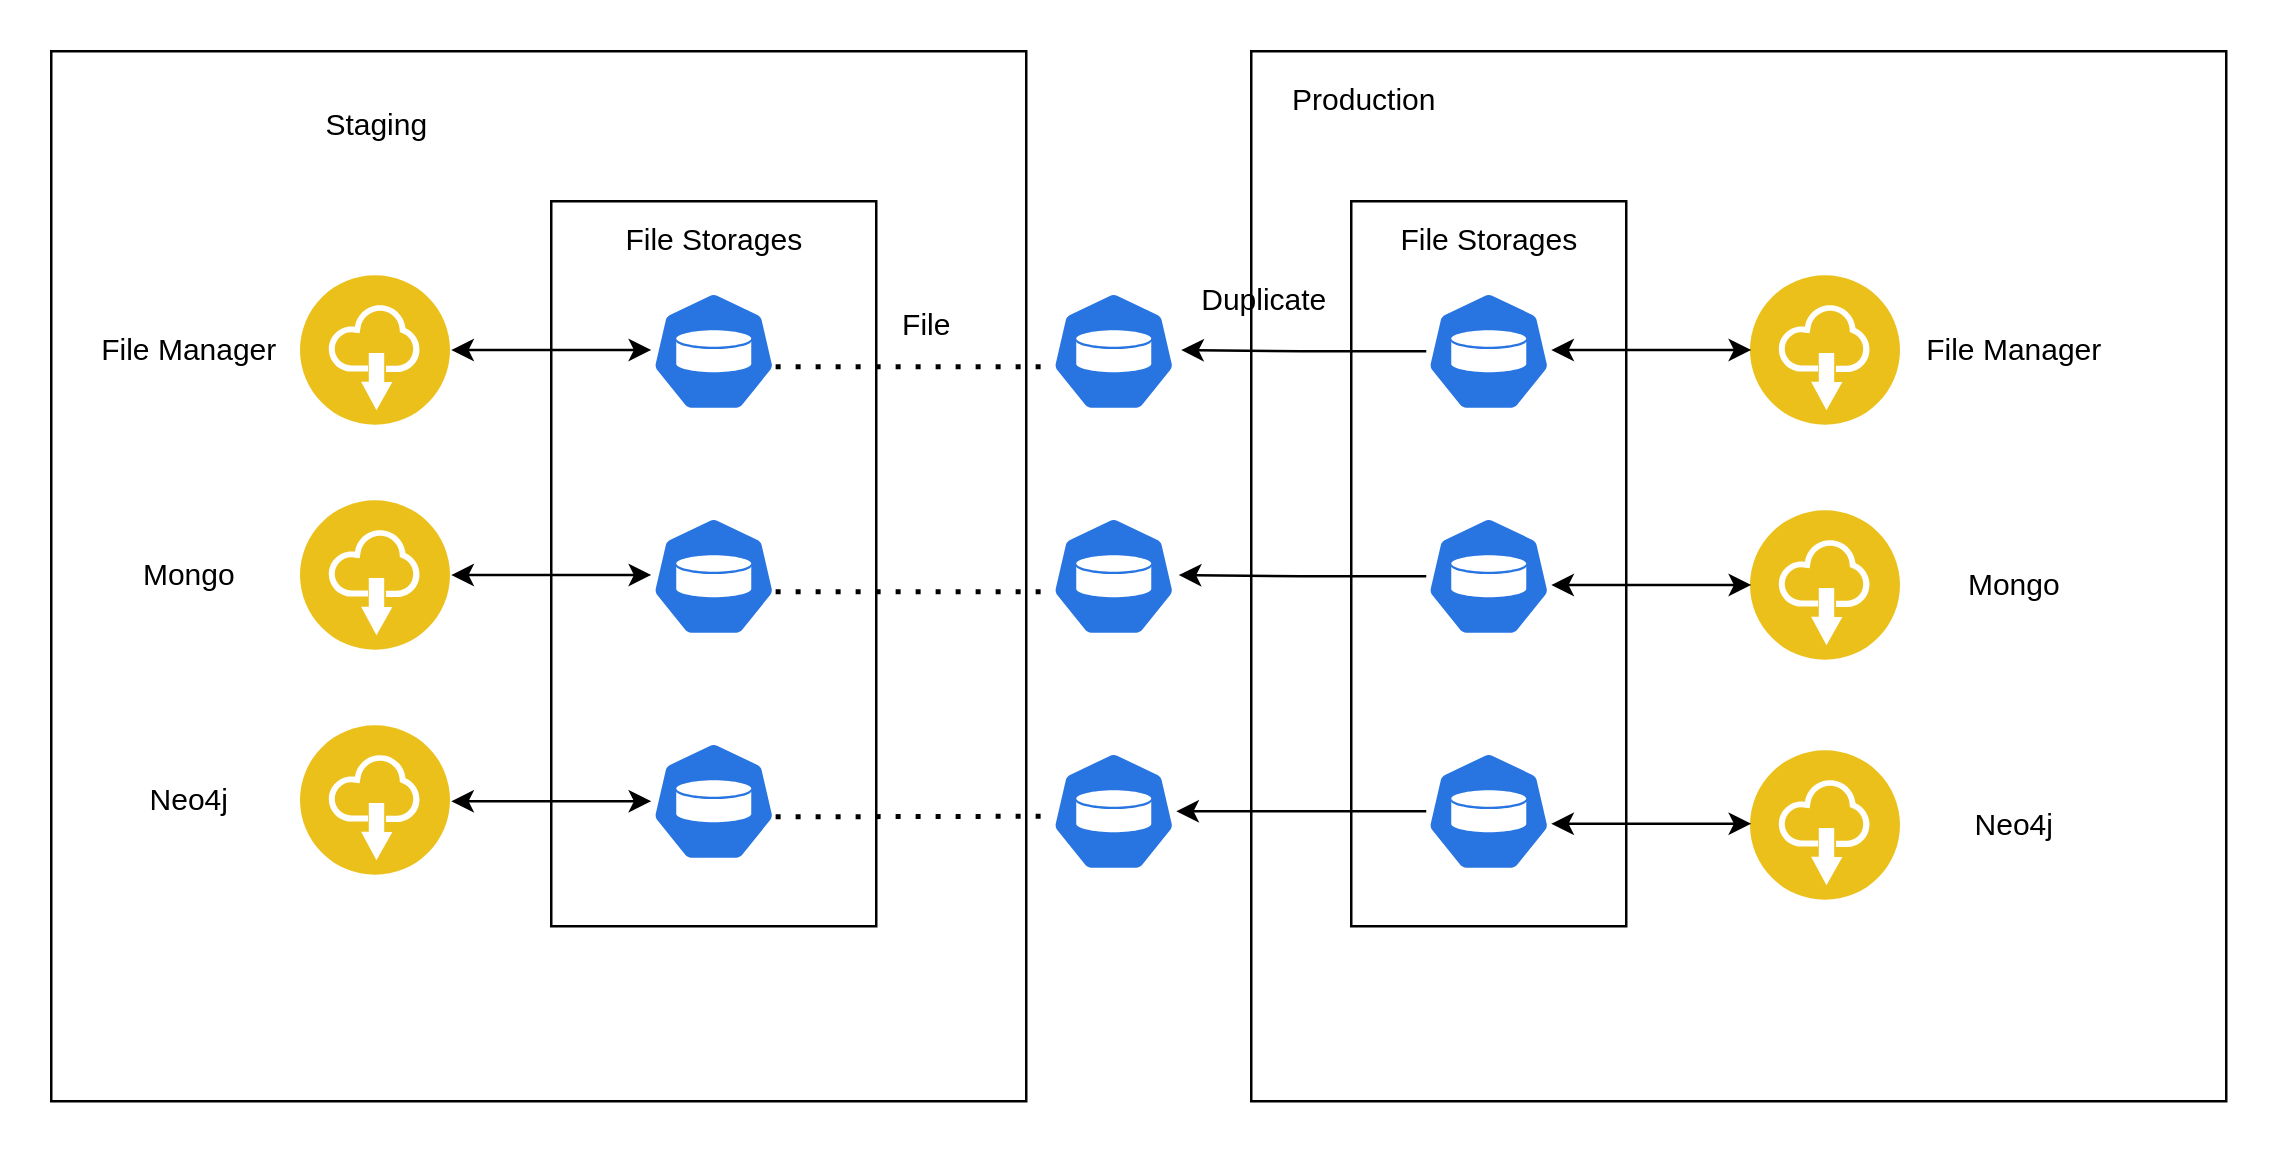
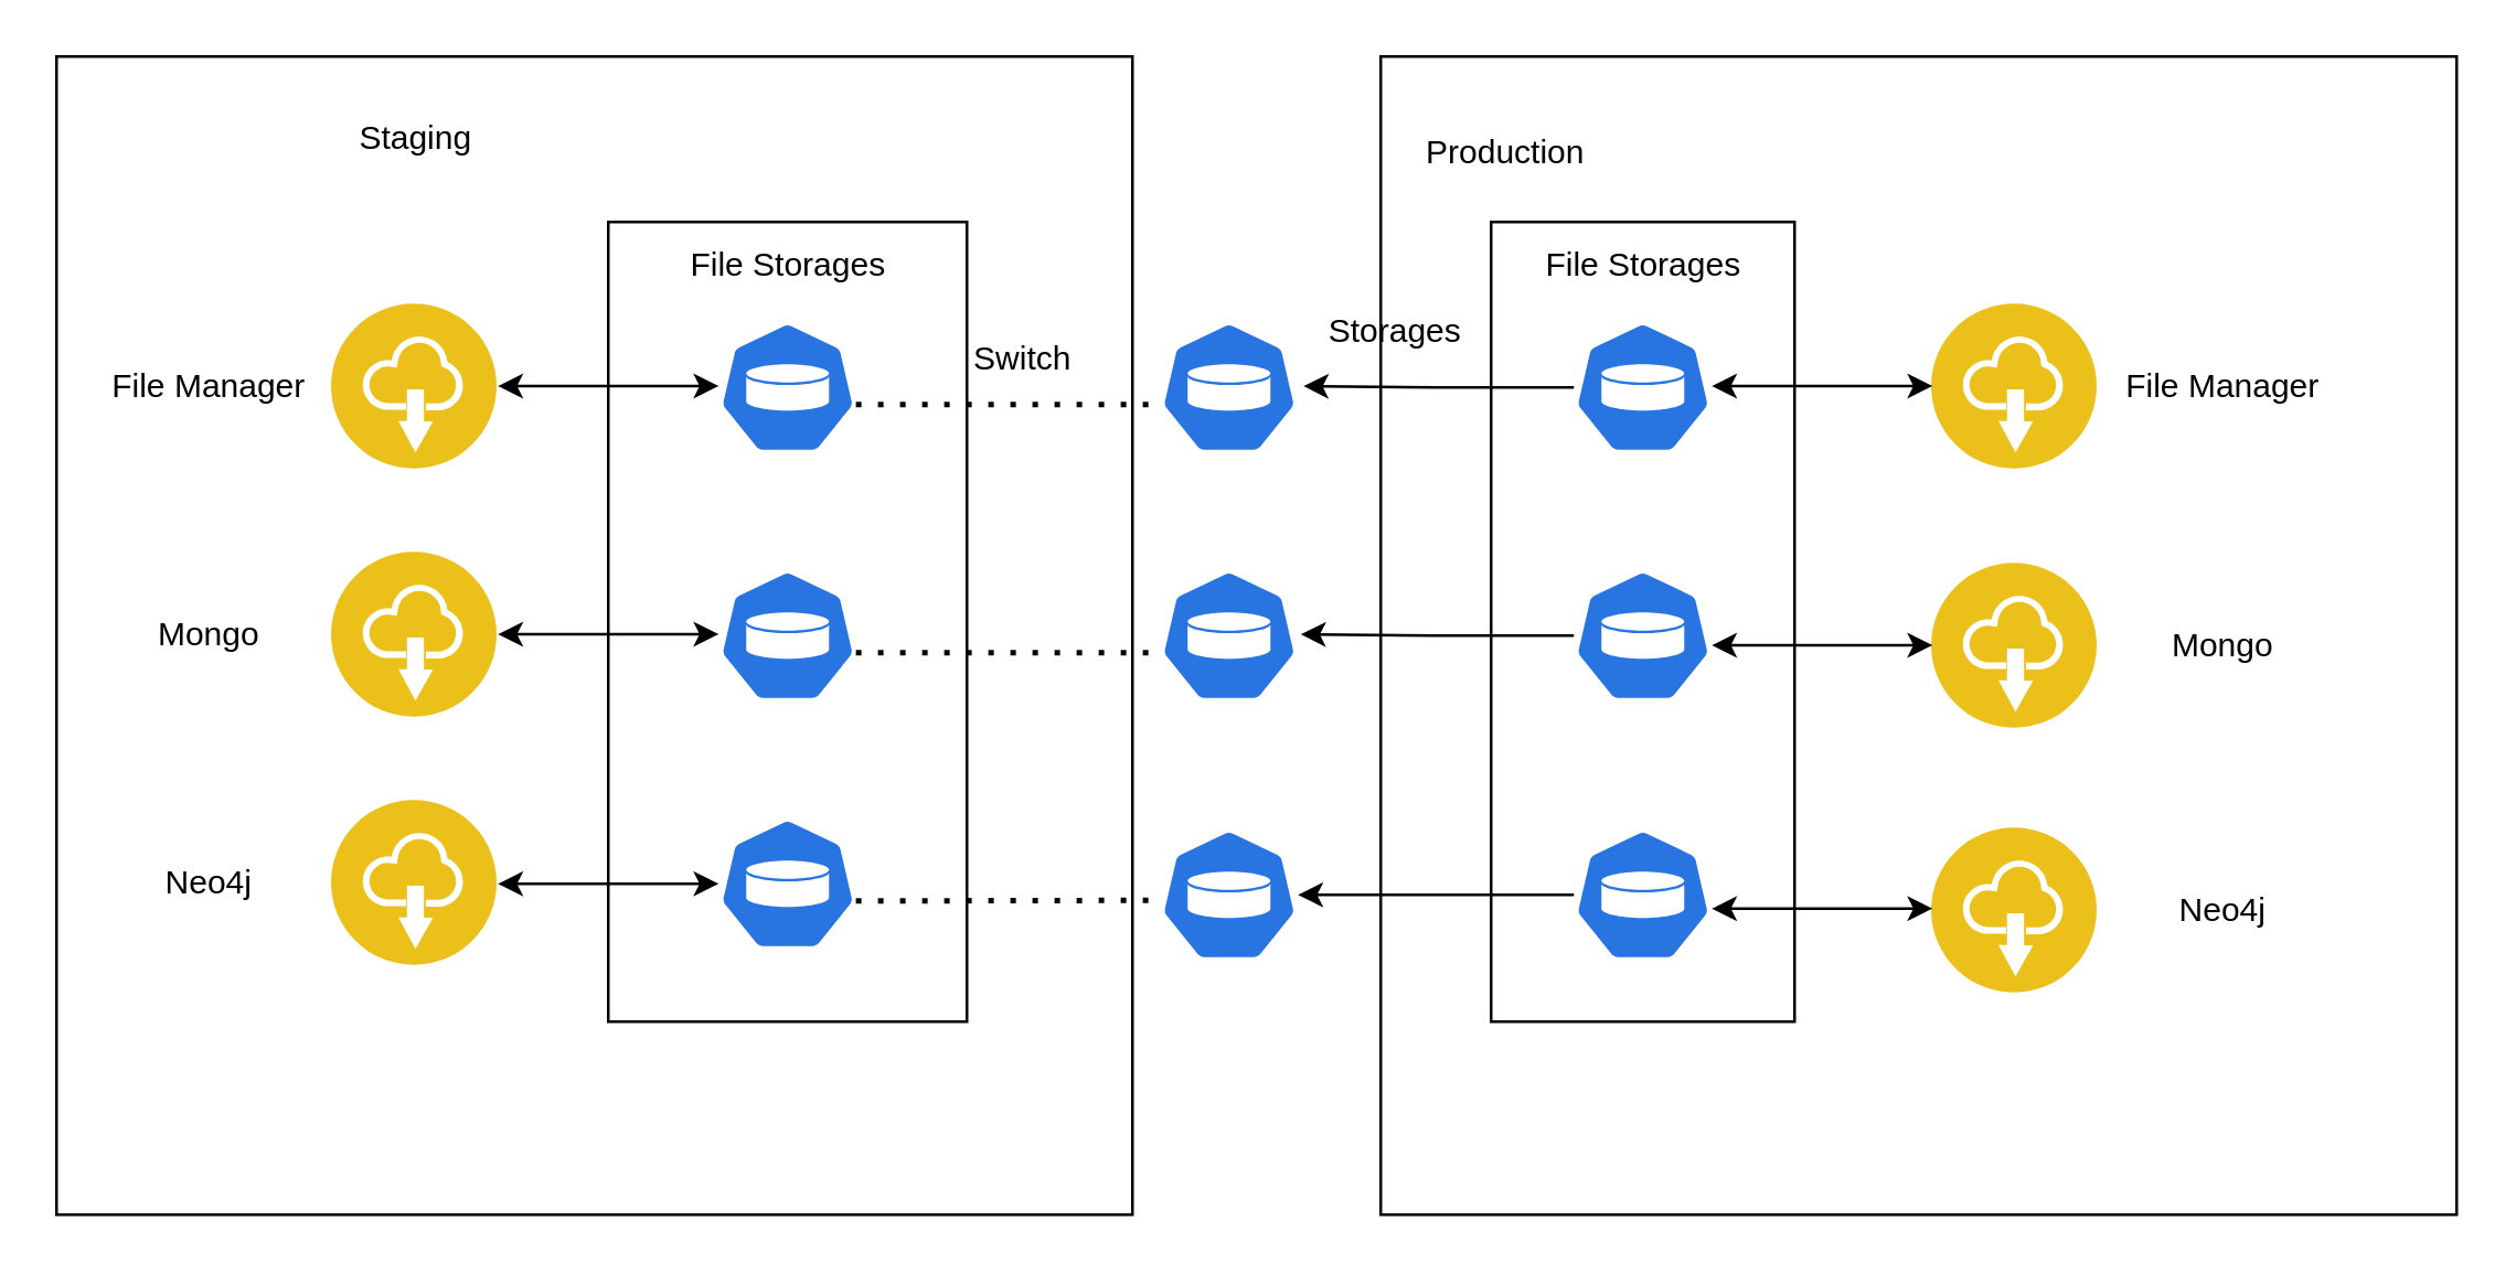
  <mxCell id="0" />
  <mxCell id="1" parent="0" />
  <mxCell id="2" value="" style="aspect=fixed;perimeter=ellipsePerimeter;html=1;align=center;shadow=0;dashed=0;fontColor=#4277BB;labelBackgroundColor=#ffffff;fontSize=12;spacingTop=3;image;image=img/lib/ibm/applications/saas_applications.svg;" vertex="1" parent="1"><mxGeometry x="120" y="200" width="60" height="60" as="geometry" /></mxCell>
  <mxCell id="3" value="" style="aspect=fixed;perimeter=ellipsePerimeter;html=1;align=center;shadow=0;dashed=0;fontColor=#4277BB;labelBackgroundColor=#ffffff;fontSize=12;spacingTop=3;image;image=img/lib/ibm/applications/saas_applications.svg;" vertex="1" parent="1"><mxGeometry x="120" y="110" width="60" height="60" as="geometry" /></mxCell>
  <mxCell id="4" value="" style="aspect=fixed;perimeter=ellipsePerimeter;html=1;align=center;shadow=0;dashed=0;fontColor=#4277BB;labelBackgroundColor=#ffffff;fontSize=12;spacingTop=3;image;image=img/lib/ibm/applications/saas_applications.svg;" vertex="1" parent="1"><mxGeometry x="120" y="290" width="60" height="60" as="geometry" /></mxCell>
  <mxCell id="5" value="File Manager" style="text;html=1;align=center;verticalAlign=middle;resizable=0;points=[];autosize=1;strokeColor=none;fillColor=none;" vertex="1" parent="1"><mxGeometry x="30" y="130" width="90" height="20" as="geometry" /></mxCell>
  <mxCell id="6" value="Neo4j" style="text;html=1;align=center;verticalAlign=middle;resizable=0;points=[];autosize=1;strokeColor=none;fillColor=none;" vertex="1" parent="1"><mxGeometry x="50" y="310" width="50" height="20" as="geometry" /></mxCell>
  <mxCell id="7" value="Mongo" style="text;html=1;align=center;verticalAlign=middle;resizable=0;points=[];autosize=1;strokeColor=none;fillColor=none;" vertex="1" parent="1"><mxGeometry x="50" y="220" width="50" height="20" as="geometry" /></mxCell>
  <mxCell id="8" value="" style="sketch=0;html=1;dashed=0;whitespace=wrap;fillColor=#2875E2;strokeColor=#ffffff;points=[[0.005,0.63,0],[0.1,0.2,0],[0.9,0.2,0],[0.5,0,0],[0.995,0.63,0],[0.72,0.99,0],[0.5,1,0],[0.28,0.99,0]];shape=mxgraph.kubernetes.icon;prIcon=pv" vertex="1" parent="1"><mxGeometry x="260" y="116" width="50" height="48" as="geometry" /></mxCell>
  <mxCell id="9" value="" style="sketch=0;html=1;dashed=0;whitespace=wrap;fillColor=#2875E2;strokeColor=#ffffff;points=[[0.005,0.63,0],[0.1,0.2,0],[0.9,0.2,0],[0.5,0,0],[0.995,0.63,0],[0.72,0.99,0],[0.5,1,0],[0.28,0.99,0]];shape=mxgraph.kubernetes.icon;prIcon=pv" vertex="1" parent="1"><mxGeometry x="260" y="206" width="50" height="48" as="geometry" /></mxCell>
  <mxCell id="10" value="" style="sketch=0;html=1;dashed=0;whitespace=wrap;fillColor=#2875E2;strokeColor=#ffffff;points=[[0.005,0.63,0],[0.1,0.2,0],[0.9,0.2,0],[0.5,0,0],[0.995,0.63,0],[0.72,0.99,0],[0.5,1,0],[0.28,0.99,0]];shape=mxgraph.kubernetes.icon;prIcon=pv" vertex="1" parent="1"><mxGeometry x="260" y="296" width="50" height="48" as="geometry" /></mxCell>
  <mxCell id="11" value="" style="endArrow=classic;startArrow=classic;html=1;rounded=0;entryX=1;entryY=0.5;entryDx=0;entryDy=0;" edge="1" parent="1" target="4"><mxGeometry width="50" height="50" relative="1" as="geometry"><mxPoint x="260" y="320" as="sourcePoint" /><mxPoint x="410" y="250" as="targetPoint" /></mxGeometry></mxCell>
  <mxCell id="12" value="" style="endArrow=classic;startArrow=classic;html=1;rounded=0;entryX=1;entryY=0.5;entryDx=0;entryDy=0;" edge="1" parent="1"><mxGeometry width="50" height="50" relative="1" as="geometry"><mxPoint x="260" y="229.5" as="sourcePoint" /><mxPoint x="180" y="229.5" as="targetPoint" /></mxGeometry></mxCell>
  <mxCell id="13" value="" style="endArrow=classic;startArrow=classic;html=1;rounded=0;entryX=1;entryY=0.5;entryDx=0;entryDy=0;" edge="1" parent="1"><mxGeometry width="50" height="50" relative="1" as="geometry"><mxPoint x="260" y="139.5" as="sourcePoint" /><mxPoint x="180" y="139.5" as="targetPoint" /></mxGeometry></mxCell>
  <mxCell id="14" value="File Storages" style="text;html=1;align=center;verticalAlign=middle;resizable=0;points=[];autosize=1;strokeColor=none;fillColor=none;" vertex="1" parent="1"><mxGeometry x="240" y="86" width="90" height="20" as="geometry" /></mxCell>
  <mxCell id="15" value="" style="aspect=fixed;perimeter=ellipsePerimeter;html=1;align=center;shadow=0;dashed=0;fontColor=#4277BB;labelBackgroundColor=#ffffff;fontSize=12;spacingTop=3;image;image=img/lib/ibm/applications/saas_applications.svg;" vertex="1" parent="1"><mxGeometry x="700" y="204" width="60" height="60" as="geometry" /></mxCell>
  <mxCell id="16" value="" style="aspect=fixed;perimeter=ellipsePerimeter;html=1;align=center;shadow=0;dashed=0;fontColor=#4277BB;labelBackgroundColor=#ffffff;fontSize=12;spacingTop=3;image;image=img/lib/ibm/applications/saas_applications.svg;" vertex="1" parent="1"><mxGeometry x="700" y="110" width="60" height="60" as="geometry" /></mxCell>
  <mxCell id="17" value="" style="aspect=fixed;perimeter=ellipsePerimeter;html=1;align=center;shadow=0;dashed=0;fontColor=#4277BB;labelBackgroundColor=#ffffff;fontSize=12;spacingTop=3;image;image=img/lib/ibm/applications/saas_applications.svg;" vertex="1" parent="1"><mxGeometry x="700" y="300" width="60" height="60" as="geometry" /></mxCell>
  <mxCell id="18" value="File Manager" style="text;html=1;align=center;verticalAlign=middle;resizable=0;points=[];autosize=1;strokeColor=none;fillColor=none;" vertex="1" parent="1"><mxGeometry x="760" y="130" width="90" height="20" as="geometry" /></mxCell>
  <mxCell id="19" value="Neo4j" style="text;html=1;align=center;verticalAlign=middle;resizable=0;points=[];autosize=1;strokeColor=none;fillColor=none;" vertex="1" parent="1"><mxGeometry x="780" y="320" width="50" height="20" as="geometry" /></mxCell>
  <mxCell id="20" value="Mongo" style="text;html=1;align=center;verticalAlign=middle;resizable=0;points=[];autosize=1;strokeColor=none;fillColor=none;" vertex="1" parent="1"><mxGeometry x="780" y="224" width="50" height="20" as="geometry" /></mxCell>
  <mxCell id="21" style="edgeStyle=orthogonalEdgeStyle;rounded=0;orthogonalLoop=1;jettySize=auto;html=1;entryX=1.04;entryY=0.49;entryDx=0;entryDy=0;entryPerimeter=0;" edge="1" parent="1" source="22" target="31"><mxGeometry relative="1" as="geometry"><mxPoint x="480" y="140" as="targetPoint" /></mxGeometry></mxCell>
  <mxCell id="22" value="" style="sketch=0;html=1;dashed=0;whitespace=wrap;fillColor=#2875E2;strokeColor=#ffffff;points=[[0.005,0.63,0],[0.1,0.2,0],[0.9,0.2,0],[0.5,0,0],[0.995,0.63,0],[0.72,0.99,0],[0.5,1,0],[0.28,0.99,0]];shape=mxgraph.kubernetes.icon;prIcon=pv" vertex="1" parent="1"><mxGeometry x="570" y="116" width="50" height="48" as="geometry" /></mxCell>
  <mxCell id="23" style="edgeStyle=orthogonalEdgeStyle;rounded=0;orthogonalLoop=1;jettySize=auto;html=1;entryX=1.02;entryY=0.49;entryDx=0;entryDy=0;entryPerimeter=0;" edge="1" parent="1" source="24" target="32"><mxGeometry relative="1" as="geometry" /></mxCell>
  <mxCell id="24" value="" style="sketch=0;html=1;dashed=0;whitespace=wrap;fillColor=#2875E2;strokeColor=#ffffff;points=[[0.005,0.63,0],[0.1,0.2,0],[0.9,0.2,0],[0.5,0,0],[0.995,0.63,0],[0.72,0.99,0],[0.5,1,0],[0.28,0.99,0]];shape=mxgraph.kubernetes.icon;prIcon=pv" vertex="1" parent="1"><mxGeometry x="570" y="206" width="50" height="48" as="geometry" /></mxCell>
  <mxCell id="25" style="edgeStyle=orthogonalEdgeStyle;rounded=0;orthogonalLoop=1;jettySize=auto;html=1;entryX=1;entryY=0.5;entryDx=0;entryDy=0;entryPerimeter=0;" edge="1" parent="1" source="26" target="33"><mxGeometry relative="1" as="geometry" /></mxCell>
  <mxCell id="26" value="" style="sketch=0;html=1;dashed=0;whitespace=wrap;fillColor=#2875E2;strokeColor=#ffffff;points=[[0.005,0.63,0],[0.1,0.2,0],[0.9,0.2,0],[0.5,0,0],[0.995,0.63,0],[0.72,0.99,0],[0.5,1,0],[0.28,0.99,0]];shape=mxgraph.kubernetes.icon;prIcon=pv" vertex="1" parent="1"><mxGeometry x="570" y="300" width="50" height="48" as="geometry" /></mxCell>
  <mxCell id="27" value="" style="endArrow=classic;startArrow=classic;html=1;rounded=0;entryX=1;entryY=0.5;entryDx=0;entryDy=0;" edge="1" parent="1"><mxGeometry width="50" height="50" relative="1" as="geometry"><mxPoint x="700" y="139.5" as="sourcePoint" /><mxPoint x="620" y="139.5" as="targetPoint" /></mxGeometry></mxCell>
  <mxCell id="28" value="" style="endArrow=classic;startArrow=classic;html=1;rounded=0;entryX=1;entryY=0.5;entryDx=0;entryDy=0;" edge="1" parent="1"><mxGeometry width="50" height="50" relative="1" as="geometry"><mxPoint x="700" y="329" as="sourcePoint" /><mxPoint x="620" y="329" as="targetPoint" /></mxGeometry></mxCell>
  <mxCell id="29" value="File Storages" style="text;html=1;align=center;verticalAlign=middle;resizable=0;points=[];autosize=1;strokeColor=none;fillColor=none;" vertex="1" parent="1"><mxGeometry x="550" y="86" width="90" height="20" as="geometry" /></mxCell>
  <mxCell id="30" value="" style="endArrow=classic;startArrow=classic;html=1;rounded=0;entryX=1;entryY=0.5;entryDx=0;entryDy=0;" edge="1" parent="1"><mxGeometry width="50" height="50" relative="1" as="geometry"><mxPoint x="700" y="233.5" as="sourcePoint" /><mxPoint x="620" y="233.5" as="targetPoint" /></mxGeometry></mxCell>
  <mxCell id="31" value="" style="sketch=0;html=1;dashed=0;whitespace=wrap;fillColor=#2875E2;strokeColor=#ffffff;points=[[0.005,0.63,0],[0.1,0.2,0],[0.9,0.2,0],[0.5,0,0],[0.995,0.63,0],[0.72,0.99,0],[0.5,1,0],[0.28,0.99,0]];shape=mxgraph.kubernetes.icon;prIcon=pv" vertex="1" parent="1"><mxGeometry x="420" y="116" width="50" height="48" as="geometry" /></mxCell>
  <mxCell id="32" value="" style="sketch=0;html=1;dashed=0;whitespace=wrap;fillColor=#2875E2;strokeColor=#ffffff;points=[[0.005,0.63,0],[0.1,0.2,0],[0.9,0.2,0],[0.5,0,0],[0.995,0.63,0],[0.72,0.99,0],[0.5,1,0],[0.28,0.99,0]];shape=mxgraph.kubernetes.icon;prIcon=pv" vertex="1" parent="1"><mxGeometry x="420" y="206" width="50" height="48" as="geometry" /></mxCell>
  <mxCell id="33" value="" style="sketch=0;html=1;dashed=0;whitespace=wrap;fillColor=#2875E2;strokeColor=#ffffff;points=[[0.005,0.63,0],[0.1,0.2,0],[0.9,0.2,0],[0.5,0,0],[0.995,0.63,0],[0.72,0.99,0],[0.5,1,0],[0.28,0.99,0]];shape=mxgraph.kubernetes.icon;prIcon=pv" vertex="1" parent="1"><mxGeometry x="420" y="300" width="50" height="48" as="geometry" /></mxCell>
- <mxCell id="34" value="Duplicate" style="text;html=1;align=center;verticalAlign=middle;resizable=0;points=[];autosize=1;strokeColor=none;fillColor=none;" vertex="1" parent="1"><mxGeometry x="470" y="110" width="70" height="20" as="geometry" /></mxCell>
+ <mxCell id="34" value="Storages" style="text;html=1;align=center;verticalAlign=middle;resizable=0;points=[];autosize=1;strokeColor=none;fillColor=none;" vertex="1" parent="1"><mxGeometry x="470" y="110" width="70" height="20" as="geometry" /></mxCell>
  <mxCell id="35" value="" style="rounded=0;whiteSpace=wrap;html=1;fillColor=none;" vertex="1" parent="1"><mxGeometry x="540" y="80" width="110" height="290" as="geometry" /></mxCell>
  <mxCell id="36" value="" style="rounded=0;whiteSpace=wrap;html=1;fillColor=none;" vertex="1" parent="1"><mxGeometry x="500" y="20" width="390" height="420" as="geometry" /></mxCell>
- <mxCell id="37" value="Production" style="text;html=1;align=center;verticalAlign=middle;resizable=0;points=[];autosize=1;strokeColor=none;fillColor=none;" vertex="1" parent="1"><mxGeometry x="510" y="30" width="70" height="20" as="geometry" /></mxCell>
+ <mxCell id="37" value="Production" style="text;html=1;align=center;verticalAlign=middle;resizable=0;points=[];autosize=1;strokeColor=none;fillColor=none;" vertex="1" parent="1"><mxGeometry x="510" y="45" width="70" height="20" as="geometry" /></mxCell>
  <mxCell id="38" value="Staging" style="text;html=1;align=center;verticalAlign=middle;resizable=0;points=[];autosize=1;strokeColor=none;fillColor=none;" vertex="1" parent="1"><mxGeometry x="120" y="40" width="60" height="20" as="geometry" /></mxCell>
  <mxCell id="39" value="" style="endArrow=none;dashed=1;html=1;dashPattern=1 3;strokeWidth=2;rounded=0;entryX=0.005;entryY=0.63;entryDx=0;entryDy=0;entryPerimeter=0;exitX=0.995;exitY=0.63;exitDx=0;exitDy=0;exitPerimeter=0;" edge="1" parent="1" source="9" target="32"><mxGeometry width="50" height="50" relative="1" as="geometry"><mxPoint x="420" y="290" as="sourcePoint" /><mxPoint x="470" y="240" as="targetPoint" /></mxGeometry></mxCell>
  <mxCell id="40" value="" style="endArrow=none;dashed=1;html=1;dashPattern=1 3;strokeWidth=2;rounded=0;entryX=0.005;entryY=0.63;entryDx=0;entryDy=0;entryPerimeter=0;exitX=0.995;exitY=0.63;exitDx=0;exitDy=0;exitPerimeter=0;" edge="1" parent="1" source="8" target="31"><mxGeometry width="50" height="50" relative="1" as="geometry"><mxPoint x="420" y="290" as="sourcePoint" /><mxPoint x="470" y="240" as="targetPoint" /></mxGeometry></mxCell>
  <mxCell id="41" value="" style="endArrow=none;dashed=1;html=1;dashPattern=1 3;strokeWidth=2;rounded=0;exitX=0.995;exitY=0.63;exitDx=0;exitDy=0;exitPerimeter=0;" edge="1" parent="1" source="10"><mxGeometry width="50" height="50" relative="1" as="geometry"><mxPoint x="420" y="290" as="sourcePoint" /><mxPoint x="420" y="326" as="targetPoint" /></mxGeometry></mxCell>
- <mxCell id="42" value="File" style="text;html=1;align=center;verticalAlign=middle;resizable=0;points=[];autosize=1;strokeColor=none;fillColor=none;" vertex="1" parent="1"><mxGeometry x="345" y="120" width="50" height="20" as="geometry" /></mxCell>
+ <mxCell id="42" value="Switch" style="text;html=1;align=center;verticalAlign=middle;resizable=0;points=[];autosize=1;strokeColor=none;fillColor=none;" vertex="1" parent="1"><mxGeometry x="345" y="120" width="50" height="20" as="geometry" /></mxCell>
  <mxCell id="43" value="" style="rounded=0;whiteSpace=wrap;html=1;fillColor=none;" vertex="1" parent="1"><mxGeometry x="220" y="80" width="130" height="290" as="geometry" /></mxCell>
  <mxCell id="44" value="" style="rounded=0;whiteSpace=wrap;html=1;fillColor=none;" vertex="1" parent="1"><mxGeometry x="20" y="20" width="390" height="420" as="geometry" /></mxCell>
